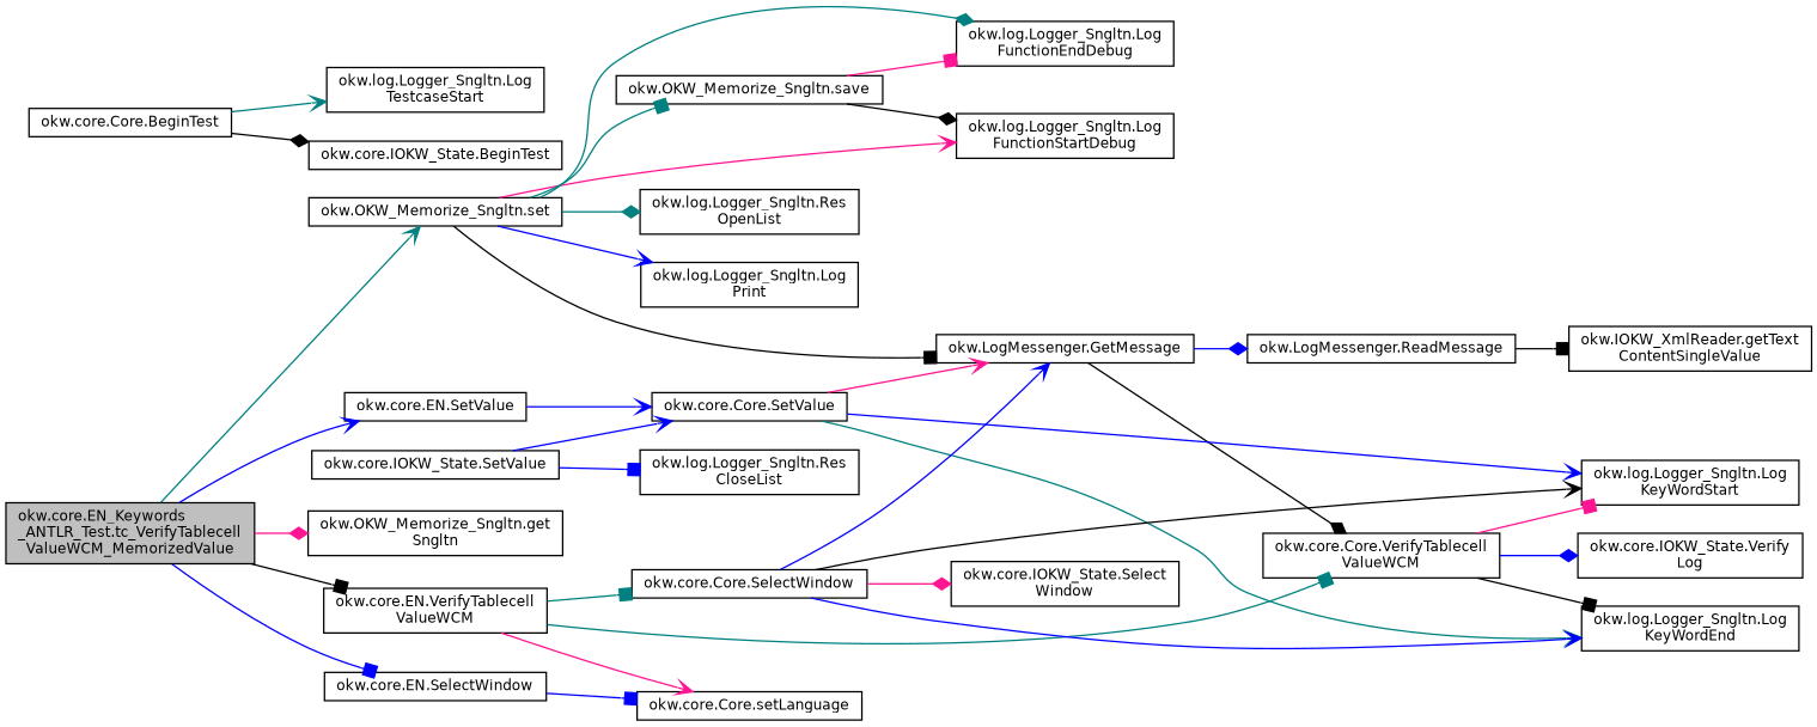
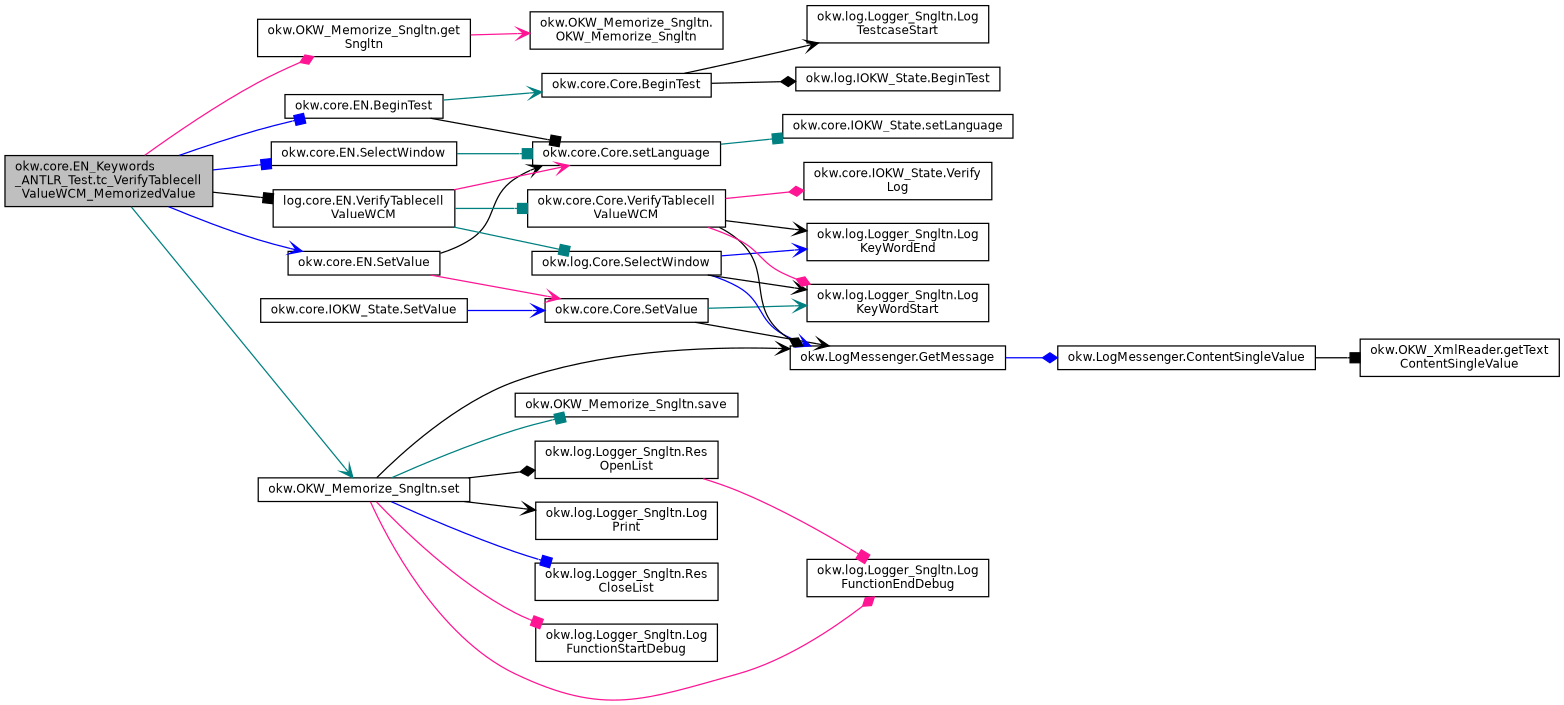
  digraph {
    rankdir=LR
    node [color=black fillcolor=white fontname=Helvetica fontsize=10 shape=record style=filled]
    edge [arrowhead=box color=black fontname=Helvetica fontsize=10 labelfontname=Helvetica labelfontsize=10 style=solid]
    n1 [fillcolor=grey75 fontcolor=black height=0.2 label="okw.core.EN_Keywords\l_ANTLR_Test.tc_VerifyTablecell\lValueWCM_MemorizedValue" width=0.4]
+   n2 [height=0.2 label="okw.core.EN.BeginTest" width=0.4]
    n3 [height=0.2 label="okw.core.EN.SelectWindow" width=0.4]
    n4 [height=0.2 label="okw.OKW_Memorize_Sngltn.get\lSngltn" width=0.4]
    n5 [height=0.2 label="okw.OKW_Memorize_Sngltn.set" width=0.4]
    n6 [height=0.2 label="okw.core.EN.SetValue" width=0.4]
-   n7 [height=0.2 label="okw.core.EN.VerifyTablecell\lValueWCM" width=0.4]
+   n7 [height=0.2 label="log.core.EN.VerifyTablecell\lValueWCM" width=0.4]
    n8 [height=0.2 label="okw.core.Core.setLanguage" width=0.4]
    n9 [height=0.2 label="okw.core.Core.BeginTest" width=0.4]
+   n10 [height=0.2 label="okw.OKW_Memorize_Sngltn.\lOKW_Memorize_Sngltn" width=0.4]
    n11 [height=0.2 label="okw.LogMessenger.GetMessage" width=0.4]
    n12 [height=0.2 label="okw.log.Logger_Sngltn.Log\lFunctionStartDebug" width=0.4]
    n13 [height=0.2 label="okw.log.Logger_Sngltn.Res\lOpenList" width=0.4]
    n14 [height=0.2 label="okw.log.Logger_Sngltn.Log\lPrint" width=0.4]
    n15 [height=0.2 label="okw.log.Logger_Sngltn.Res\lCloseList" width=0.4]
    n16 [height=0.2 label="okw.OKW_Memorize_Sngltn.save" width=0.4]
    n17 [height=0.2 label="okw.log.Logger_Sngltn.Log\lFunctionEndDebug" width=0.4]
    n18 [height=0.2 label="okw.core.Core.SetValue" width=0.4]
-   n19 [height=0.2 label="okw.core.Core.SelectWindow" width=0.4]
+   n19 [height=0.2 label="okw.log.Core.SelectWindow" width=0.4]
    n20 [height=0.2 label="okw.core.Core.VerifyTablecell\lValueWCM" width=0.4]
+   n21 [height=0.2 label="okw.core.IOKW_State.setLanguage" width=0.4]
    n22 [height=0.2 label="okw.log.Logger_Sngltn.Log\lTestcaseStart" width=0.4]
-   n23 [height=0.2 label="okw.core.IOKW_State.BeginTest" width=0.4]
+   n23 [height=0.2 label="okw.log.IOKW_State.BeginTest" width=0.4]
    n24 [height=0.2 label="okw.log.Logger_Sngltn.Log\lKeyWordStart" width=0.4]
-   n25 [height=0.2 label="okw.core.IOKW_State.Select\lWindow" width=0.4]
    n26 [height=0.2 label="okw.log.Logger_Sngltn.Log\lKeyWordEnd" width=0.4]
-   n27 [height=0.2 label="okw.LogMessenger.ReadMessage" width=0.4]
-   n28 [height=0.2 label="okw.IOKW_XmlReader.getText\lContentSingleValue" width=0.4]
+   n27 [height=0.2 label="okw.LogMessenger.ContentSingleValue" width=0.4]
+   n28 [height=0.2 label="okw.OKW_XmlReader.getText\lContentSingleValue" width=0.4]
    n29 [height=0.2 label="okw.core.IOKW_State.SetValue" width=0.4]
    n30 [height=0.2 label="okw.core.IOKW_State.Verify\lLog" width=0.4]
+   n1 -> n2 [color=blue]
    n1 -> n3 [color=blue]
    n1 -> n4 [arrowhead=diamond color=deeppink]
    n1 -> n5 [arrowhead=vee color=teal]
    n1 -> n6 [arrowhead=vee color=blue]
    n1 -> n7
-   n3 -> n8 [color=blue]
-   n5 -> n11
-   n5 -> n12 [arrowhead=vee color=deeppink]
-   n5 -> n13 [arrowhead=diamond color=teal]
-   n5 -> n14 [arrowhead=vee color=blue]
-   n29 -> n15 [color=blue]
+   n2 -> n8
+   n2 -> n9 [arrowhead=vee color=teal]
+   n3 -> n8 [color=teal]
+   n4 -> n10 [arrowhead=vee color=deeppink]
+   n5 -> n11 [arrowhead=vee]
+   n5 -> n12 [color=deeppink]
+   n5 -> n13 [arrowhead=diamond]
+   n5 -> n14 [arrowhead=vee]
+   n5 -> n15 [color=blue]
    n5 -> n16 [color=teal]
-   n5 -> n17 [arrowhead=diamond color=teal]
-   n6 -> n18 [arrowhead=vee color=blue]
+   n5 -> n17 [arrowhead=diamond color=deeppink]
+   n6 -> n8 [arrowhead=vee]
+   n6 -> n18 [arrowhead=vee color=deeppink]
    n7 -> n8 [arrowhead=vee color=deeppink]
    n7 -> n19 [color=teal]
    n7 -> n20 [color=teal]
-   n9 -> n22 [arrowhead=vee color=teal]
+   n8 -> n21 [color=teal]
+   n9 -> n22 [arrowhead=vee]
    n9 -> n23 [arrowhead=diamond]
    n11 -> n27 [arrowhead=diamond color=blue]
-   n16 -> n12 [arrowhead=diamond]
-   n16 -> n17 [color=deeppink]
-   n18 -> n11 [arrowhead=vee color=deeppink]
-   n18 -> n24 [arrowhead=vee color=blue]
-   n18 -> n26 [arrowhead=vee color=teal]
+   n13 -> n17 [color=deeppink]
+   n18 -> n11 [arrowhead=vee]
+   n18 -> n24 [arrowhead=vee color=teal]
    n19 -> n11 [arrowhead=vee color=blue]
    n19 -> n24 [arrowhead=vee]
-   n19 -> n25 [arrowhead=diamond color=deeppink]
    n19 -> n26 [arrowhead=vee color=blue]
-   n11 -> n20 [arrowhead=diamond]
-   n20 -> n24 [color=deeppink]
-   n20 -> n26
-   n20 -> n30 [arrowhead=diamond color=blue]
+   n20 -> n11 [arrowhead=diamond]
+   n20 -> n24 [arrowhead=diamond color=deeppink]
+   n20 -> n26 [arrowhead=vee]
+   n20 -> n30 [arrowhead=diamond color=deeppink]
    n27 -> n28
    n29 -> n18 [arrowhead=vee color=blue]
  }
